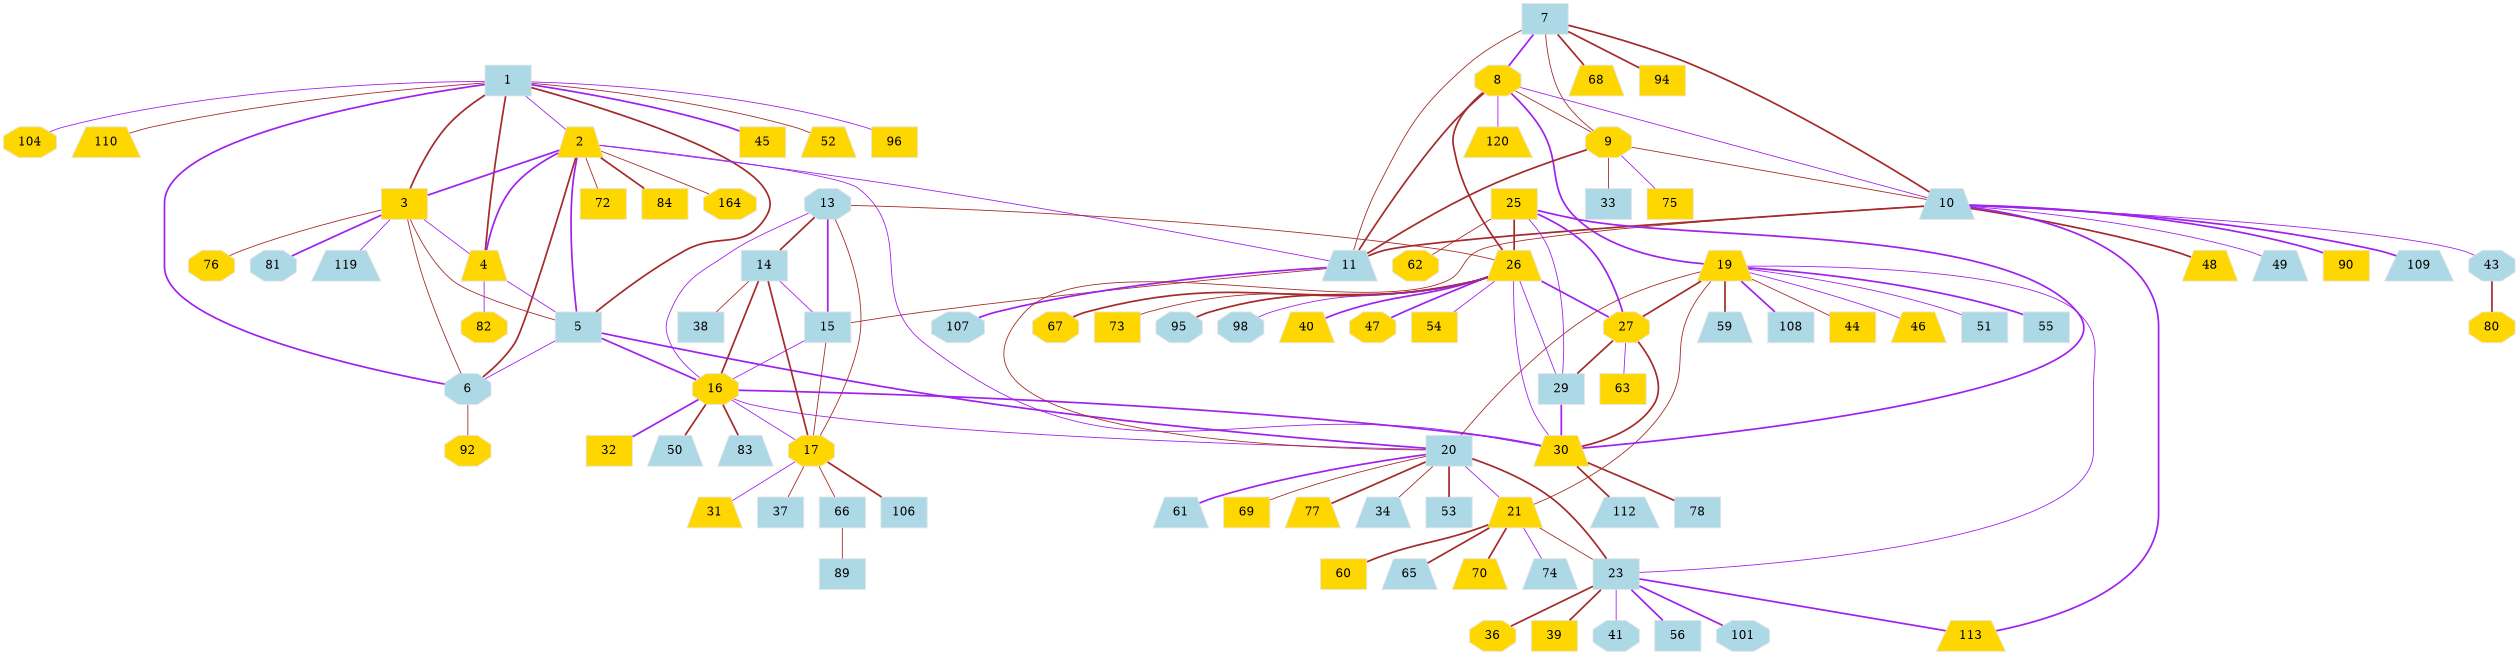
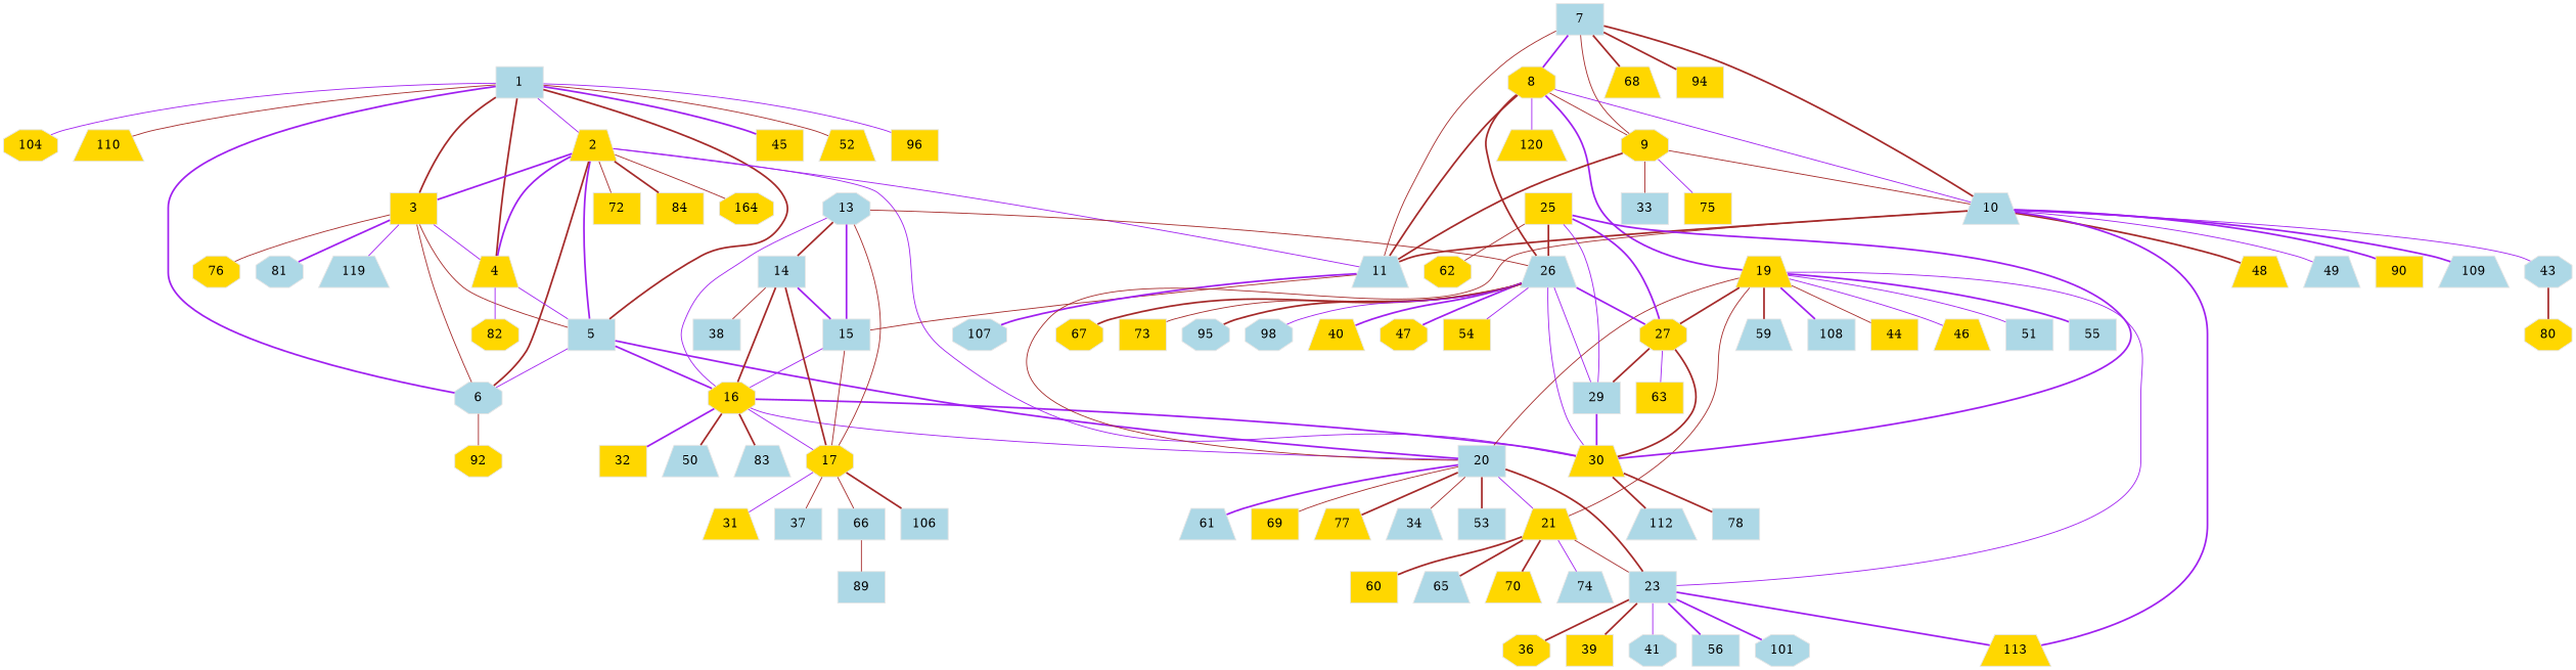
  graph {
    node [color=gray90 fillcolor=gold shape=box style=filled]
    edge [color=brown style=bold]
    1 [fillcolor=lightblue super="+35"]
    2 [shape=trapezium super="+100"]
    3 [super="+105"]
    4 [shape=trapezium super="+42"]
    5 [fillcolor=lightblue]
    6 [fillcolor=lightblue shape=octagon super="+115"]
    45 [super="+116"]
    52 [shape=trapezium]
    96
    104 [shape=octagon]
    110 [shape=trapezium]
    11 [fillcolor=lightblue shape=trapezium super="+12"]
    30 [shape=trapezium super="+118"]
    72
    84 [super="+93"]
    n16 [label=164 shape=octagon]
    76 [shape=octagon]
    81 [fillcolor=lightblue shape=octagon super="+86"]
    119 [fillcolor=lightblue shape=trapezium]
    82 [shape=octagon]
    16 [shape=octagon super="+18"]
    20 [fillcolor=lightblue super="+22"]
    92 [shape=octagon]
    15 [fillcolor=lightblue super="+88"]
    107 [fillcolor=lightblue shape=octagon]
    78 [fillcolor=lightblue]
    112 [fillcolor=lightblue shape=trapezium]
    17 [shape=octagon super="+117"]
    32
    50 [fillcolor=lightblue shape=trapezium]
    83 [fillcolor=lightblue shape=trapezium]
    21 [shape=trapezium super="+24"]
    23 [fillcolor=lightblue super="+85"]
    34 [fillcolor=lightblue shape=trapezium]
    53 [fillcolor=lightblue]
    61 [fillcolor=lightblue shape=trapezium]
    69
    77 [shape=trapezium]
    7 [fillcolor=lightblue super="+64"]
    8 [shape=octagon super="+71"]
    9 [shape=octagon super="+57"]
    10 [fillcolor=lightblue shape=trapezium super="+103"]
    68 [shape=trapezium]
    94
    19 [shape=trapezium super="+79"]
-   26 [shape=trapezium super="+28"]
+   26 [fillcolor=lightblue shape=trapezium super="+28"]
    120 [shape=trapezium]
    33 [fillcolor=lightblue]
    75
    43 [fillcolor=lightblue shape=octagon]
    48 [shape=trapezium]
    49 [fillcolor=lightblue shape=trapezium super="+87"]
    90
    109 [fillcolor=lightblue shape=trapezium]
    113 [shape=trapezium]
    27 [shape=octagon super="+58"]
    44
    46 [shape=trapezium]
    51 [fillcolor=lightblue]
    55 [fillcolor=lightblue]
    59 [fillcolor=lightblue shape=trapezium]
    108 [fillcolor=lightblue]
    29 [fillcolor=lightblue super="+97"]
    40 [shape=trapezium]
    47 [shape=octagon]
    54
    67 [shape=octagon]
    73
    95 [fillcolor=lightblue shape=octagon]
    98 [fillcolor=lightblue shape=octagon]
    80 [shape=octagon]
    13 [fillcolor=lightblue shape=octagon super="+91"]
    14 [fillcolor=lightblue]
    38 [fillcolor=lightblue]
    31 [shape=trapezium]
    37 [fillcolor=lightblue]
    66 [fillcolor=lightblue super="+99"]
    106 [fillcolor=lightblue]
    89 [fillcolor=lightblue]
    60
    65 [fillcolor=lightblue shape=trapezium]
    70 [shape=trapezium]
    74 [fillcolor=lightblue shape=trapezium]
    36 [shape=octagon]
    39
    41 [fillcolor=lightblue shape=octagon]
    56 [fillcolor=lightblue]
    101 [fillcolor=lightblue shape=octagon]
    63
    25
    62 [shape=octagon]
    1 -- 2 [color=purple style=solid]
    1 -- 3
    1 -- 4
    1 -- 5
    1 -- 6 [color=purple]
    1 -- 45 [color=purple]
    1 -- 52 [style=solid]
    1 -- 96 [color=purple style=solid]
    1 -- 104 [color=purple style=solid]
    1 -- 110 [style=solid]
    2 -- 3 [color=purple]
    2 -- 4 [color=purple]
    2 -- 5 [color=purple]
    2 -- 6
    2 -- 11 [color=purple style=solid]
    2 -- 30 [color=purple style=solid]
    2 -- 72 [style=solid]
    2 -- 84
    2 -- n16 [style=solid]
    3 -- 4 [color=purple style=solid]
    3 -- 5 [style=solid]
    3 -- 6 [style=solid]
    3 -- 76 [style=solid]
    3 -- 81 [color=purple]
    3 -- 119 [color=purple style=solid]
    4 -- 5 [color=purple style=solid]
    4 -- 82 [color=purple style=solid]
    5 -- 6 [color=purple style=solid]
    5 -- 16 [color=purple]
    5 -- 20 [color=purple]
    6 -- 92 [style=solid]
    11 -- 15 [style=solid]
    11 -- 107 [color=purple]
    30 -- 78
    30 -- 112
    16 -- 30 [color=purple]
    16 -- 20 [color=purple style=solid]
    16 -- 17 [color=purple style=solid weight=2]
    16 -- 32 [color=purple]
    16 -- 50
    16 -- 83
    20 -- 21 [color=purple style=solid weight=4]
    20 -- 23 [weight=2]
    20 -- 34 [style=solid]
    20 -- 53
    20 -- 61 [color=purple]
    20 -- 69 [style=solid]
    20 -- 77
    15 -- 16 [color=purple style=solid weight=2]
    15 -- 17 [style=solid]
    17 -- 31 [color=purple style=solid]
    17 -- 37 [style=solid]
    17 -- 66 [style=solid]
    17 -- 106
    21 -- 23 [style=solid weight=2]
    21 -- 60
    21 -- 65
    21 -- 70
    21 -- 74 [color=purple style=solid]
    23 -- 113 [color=purple]
    23 -- 36
    23 -- 39
    23 -- 41 [color=purple style=solid]
    23 -- 56 [color=purple]
    23 -- 101 [color=purple]
    7 -- 11 [style=solid weight=2]
    7 -- 8 [color=purple]
    7 -- 9 [style=solid]
    7 -- 10
    7 -- 68
    7 -- 94
    8 -- 11 [weight=2]
    8 -- 9 [style=solid]
    8 -- 10 [color=purple style=solid]
    8 -- 19 [color=purple]
    8 -- 26
    8 -- 120 [color=purple style=solid]
    9 -- 11 [weight=2]
    9 -- 10 [style=solid]
    9 -- 33 [style=solid]
    9 -- 75 [color=purple style=solid]
    10 -- 11 [weight=2]
    10 -- 20 [style=solid]
    10 -- 43 [color=purple style=solid]
    10 -- 48
    10 -- 49 [color=purple style=solid]
    10 -- 90 [color=purple]
    10 -- 109 [color=purple]
    10 -- 113 [color=purple]
    19 -- 20 [style=solid weight=2]
    19 -- 21 [style=solid weight=2]
    19 -- 23 [color=purple style=solid]
    19 -- 27
    19 -- 44 [style=solid]
    19 -- 46 [color=purple style=solid]
    19 -- 51 [color=purple style=solid]
    19 -- 55 [color=purple]
    19 -- 59
    19 -- 108 [color=purple]
    26 -- 30 [color=purple style=solid weight=2]
    26 -- 27 [color=purple weight=2]
    26 -- 29 [color=purple style=solid weight=2]
    26 -- 40 [color=purple]
    26 -- 47 [color=purple]
    26 -- 54 [color=purple style=solid]
    26 -- 67
    26 -- 73 [style=solid]
    26 -- 95
    26 -- 98 [color=purple style=solid]
    43 -- 80
    27 -- 30
    27 -- 29
    27 -- 63 [color=purple style=solid]
    29 -- 30 [color=purple]
    13 -- 16 [color=purple style=solid weight=2]
    13 -- 15 [color=purple]
    13 -- 17 [style=solid]
    13 -- 26 [style=solid]
    13 -- 14
    14 -- 16 [weight=2]
-   14 -- 15 [color=purple style=solid]
+   14 -- 15 [color=purple]
    14 -- 17
    14 -- 38 [style=solid]
    66 -- 89 [style=solid]
    25 -- 30 [color=purple]
    25 -- 26 [weight=2]
    25 -- 27 [color=purple]
    25 -- 29 [color=purple style=solid]
    25 -- 62 [style=solid]
  }
